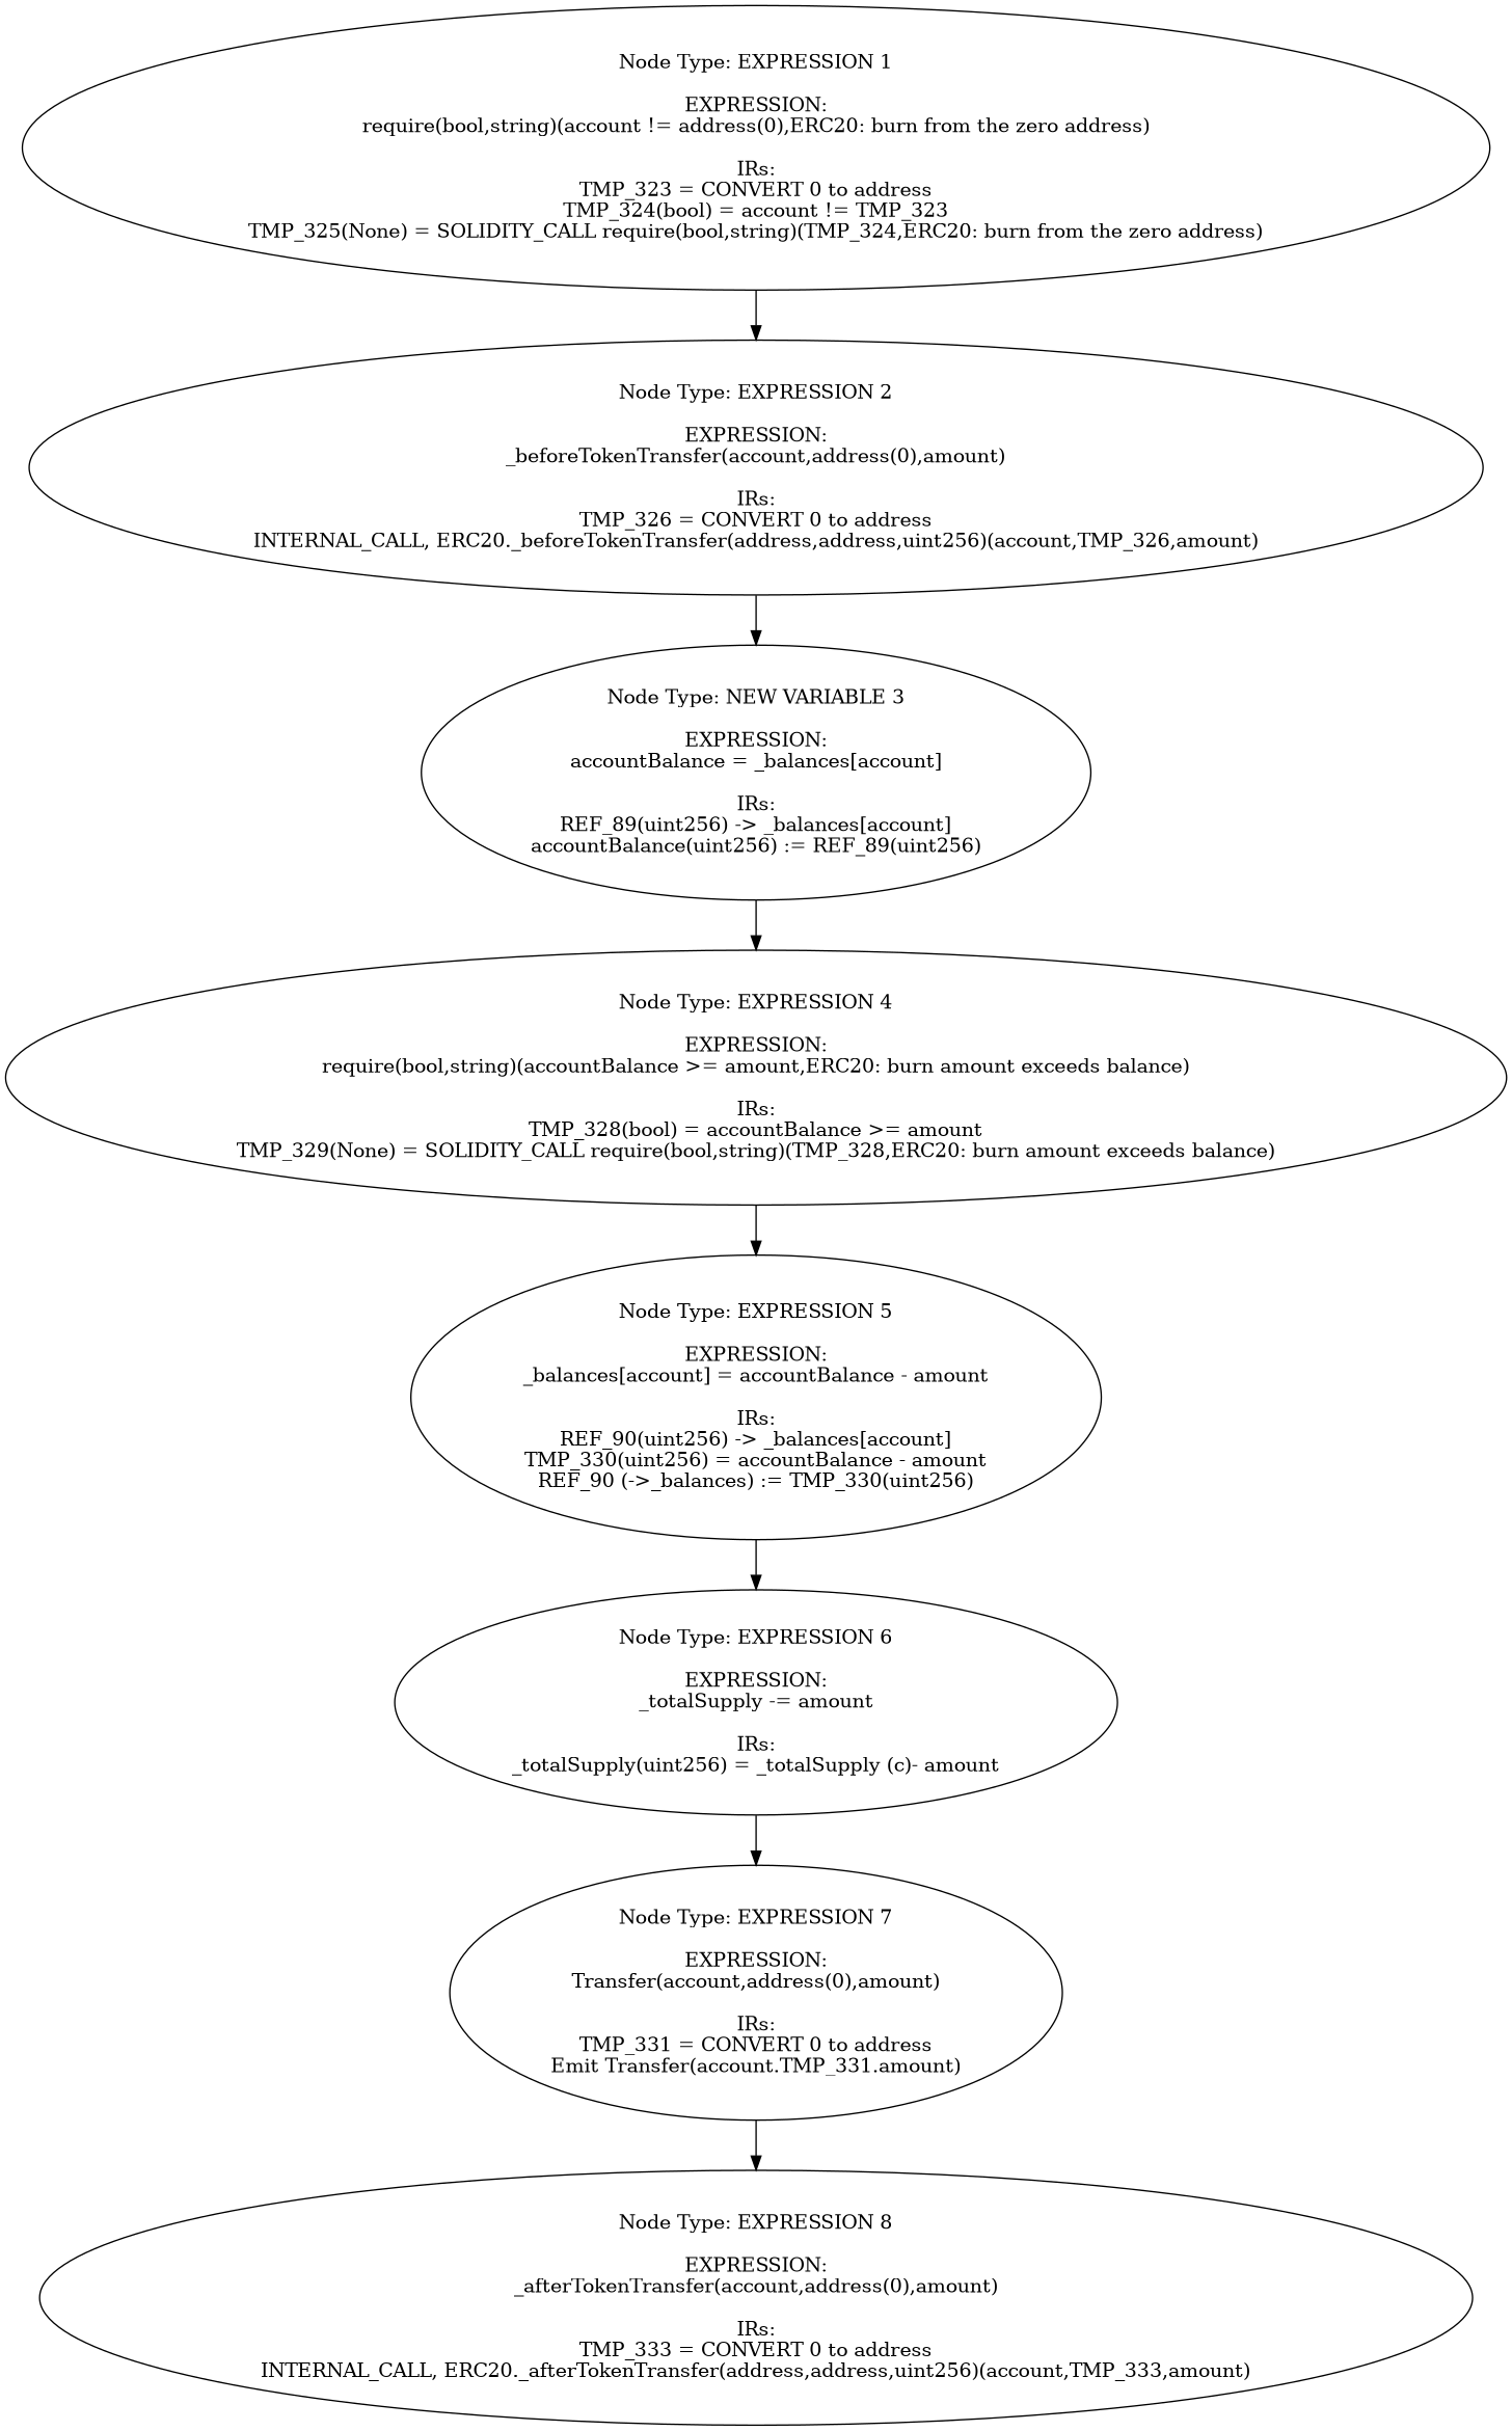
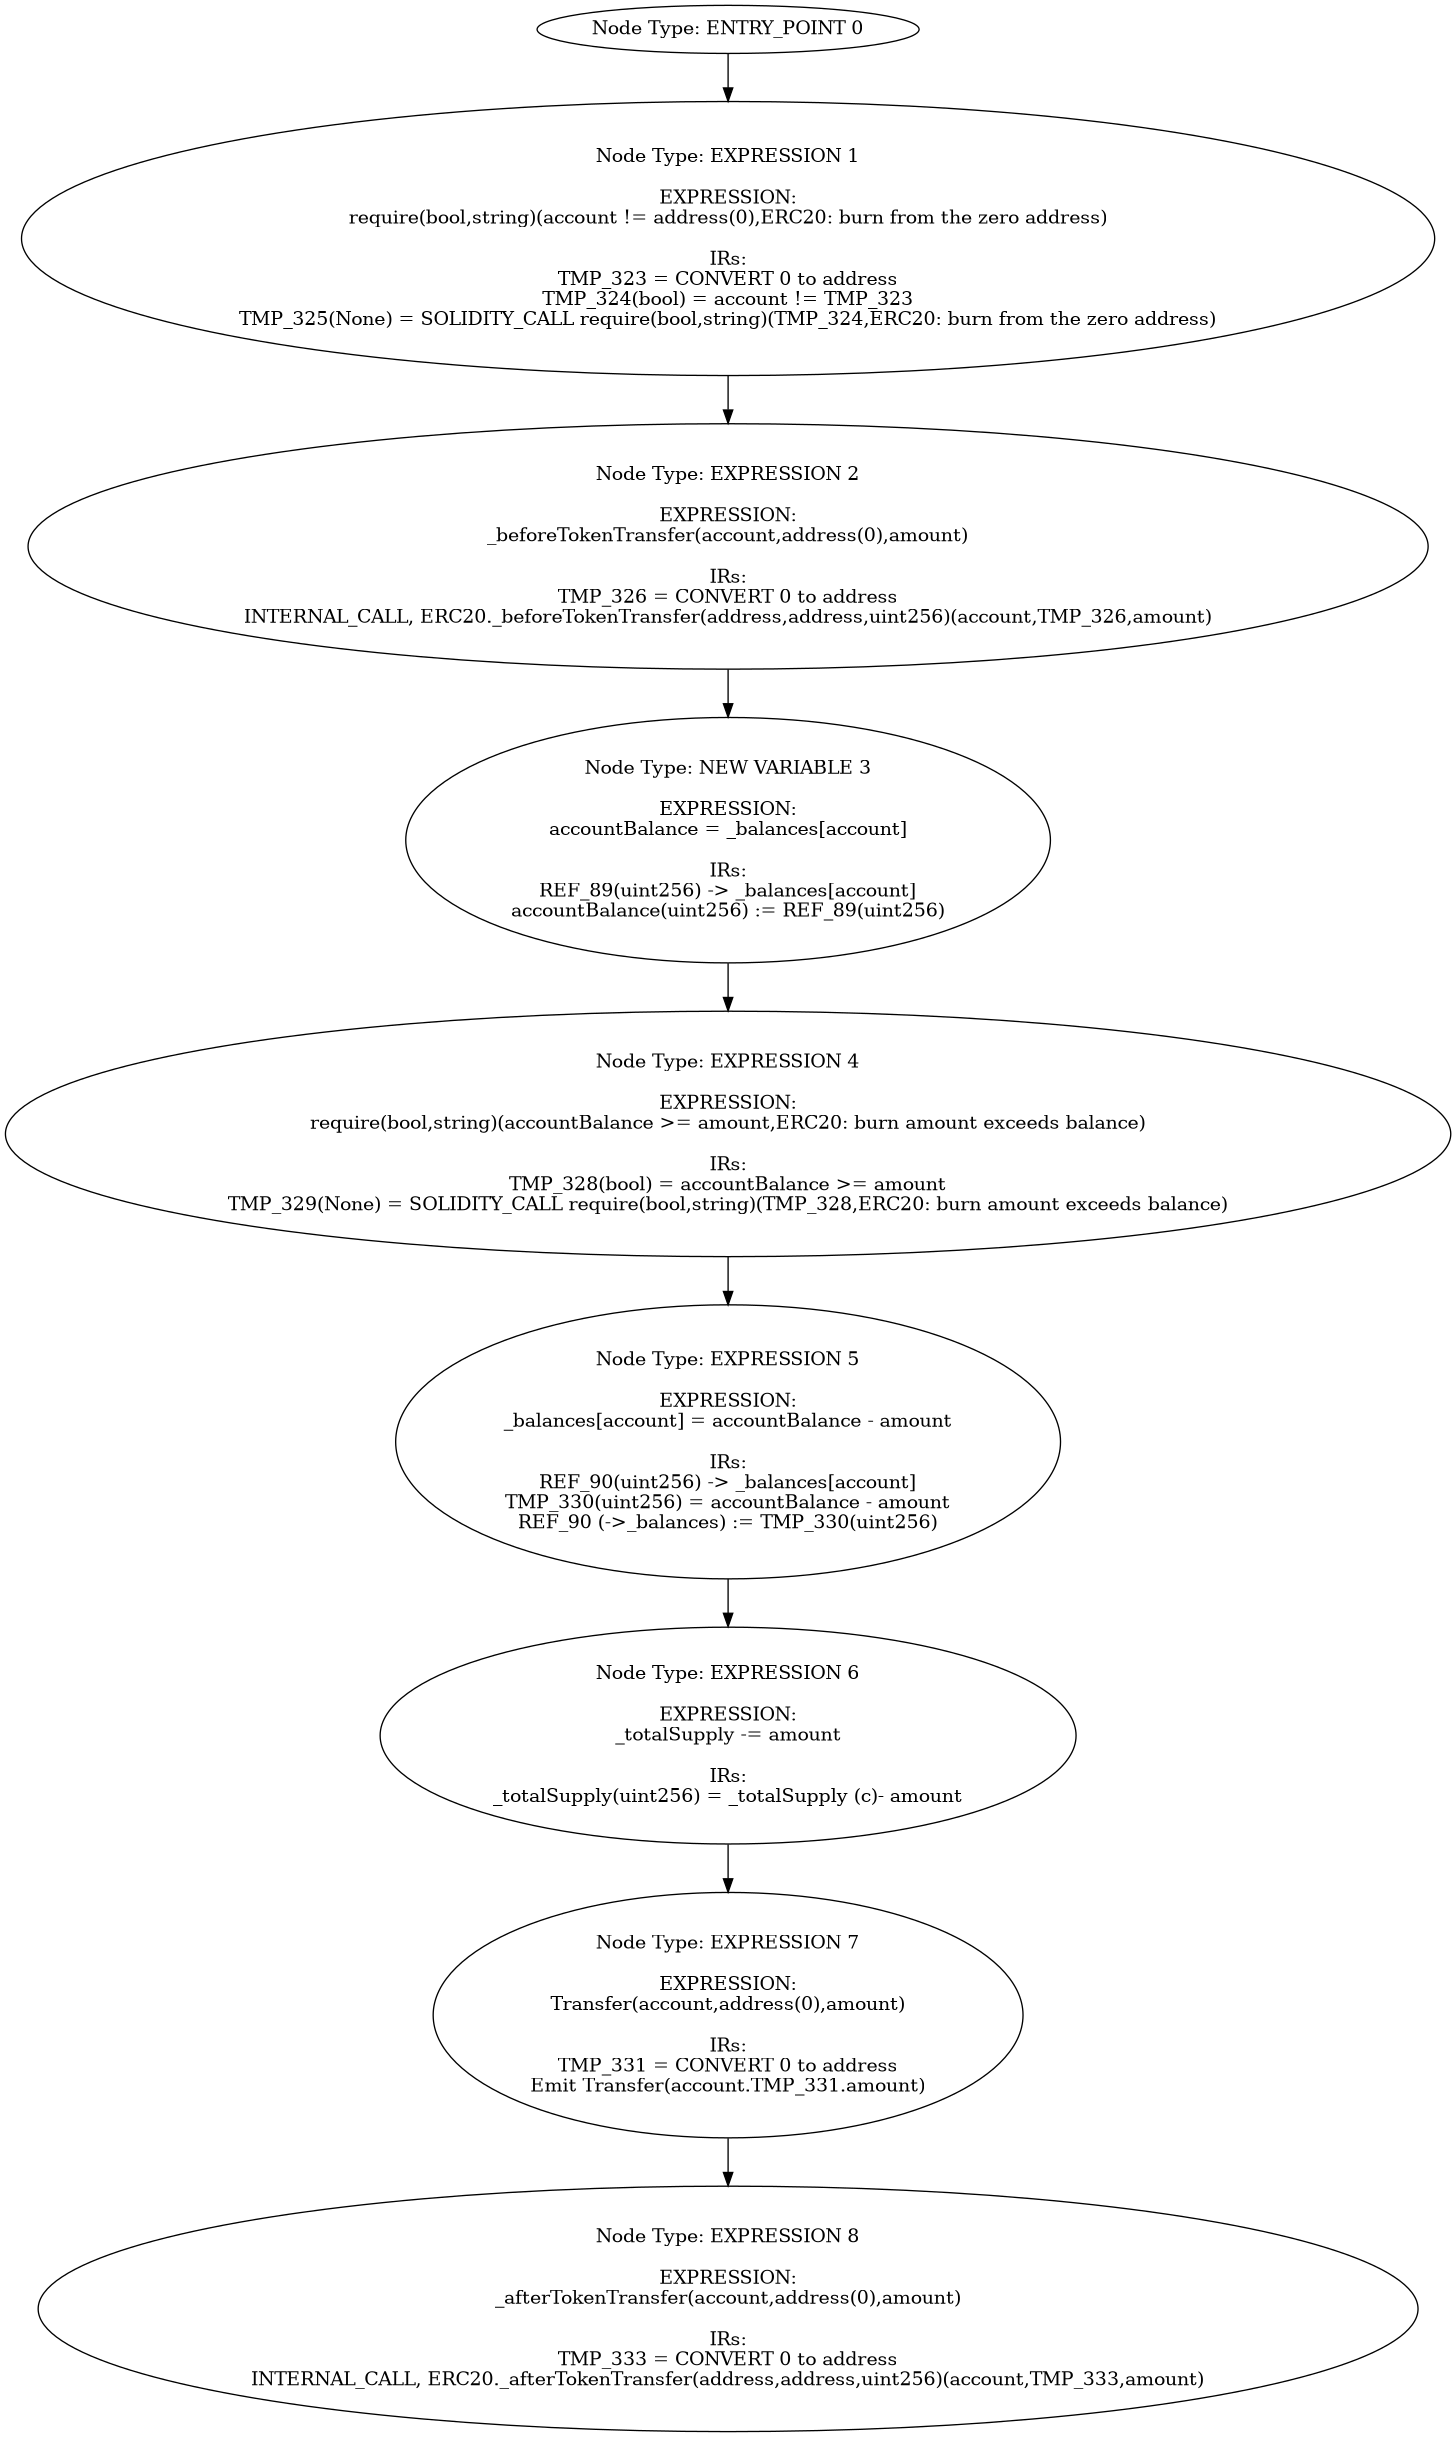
  digraph {
+   n1 [label="Node Type: ENTRY_POINT 0\n"]
    n2 [label="Node Type: EXPRESSION 1\n\nEXPRESSION:\nrequire(bool,string)(account != address(0),ERC20: burn from the zero address)\n\nIRs:\nTMP_323 = CONVERT 0 to address\nTMP_324(bool) = account != TMP_323\nTMP_325(None) = SOLIDITY_CALL require(bool,string)(TMP_324,ERC20: burn from the zero address)"]
    n3 [label="Node Type: EXPRESSION 2\n\nEXPRESSION:\n_beforeTokenTransfer(account,address(0),amount)\n\nIRs:\nTMP_326 = CONVERT 0 to address\nINTERNAL_CALL, ERC20._beforeTokenTransfer(address,address,uint256)(account,TMP_326,amount)"]
    n4 [label="Node Type: NEW VARIABLE 3\n\nEXPRESSION:\naccountBalance = _balances[account]\n\nIRs:\nREF_89(uint256) -> _balances[account]\naccountBalance(uint256) := REF_89(uint256)"]
    n5 [label="Node Type: EXPRESSION 4\n\nEXPRESSION:\nrequire(bool,string)(accountBalance >= amount,ERC20: burn amount exceeds balance)\n\nIRs:\nTMP_328(bool) = accountBalance >= amount\nTMP_329(None) = SOLIDITY_CALL require(bool,string)(TMP_328,ERC20: burn amount exceeds balance)"]
    n6 [label="Node Type: EXPRESSION 5\n\nEXPRESSION:\n_balances[account] = accountBalance - amount\n\nIRs:\nREF_90(uint256) -> _balances[account]\nTMP_330(uint256) = accountBalance - amount\nREF_90 (->_balances) := TMP_330(uint256)"]
    n7 [label="Node Type: EXPRESSION 6\n\nEXPRESSION:\n_totalSupply -= amount\n\nIRs:\n_totalSupply(uint256) = _totalSupply (c)- amount"]
    n8 [label="Node Type: EXPRESSION 7\n\nEXPRESSION:\nTransfer(account,address(0),amount)\n\nIRs:\nTMP_331 = CONVERT 0 to address\nEmit Transfer(account.TMP_331.amount)"]
    n9 [label="Node Type: EXPRESSION 8\n\nEXPRESSION:\n_afterTokenTransfer(account,address(0),amount)\n\nIRs:\nTMP_333 = CONVERT 0 to address\nINTERNAL_CALL, ERC20._afterTokenTransfer(address,address,uint256)(account,TMP_333,amount)"]
+   n1 -> n2
    n2 -> n3
    n3 -> n4
    n4 -> n5
    n5 -> n6
    n6 -> n7
    n7 -> n8
    n8 -> n9
  }
